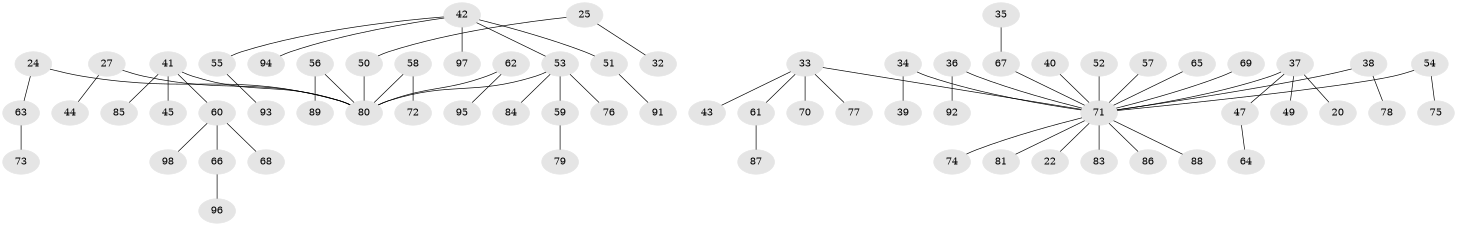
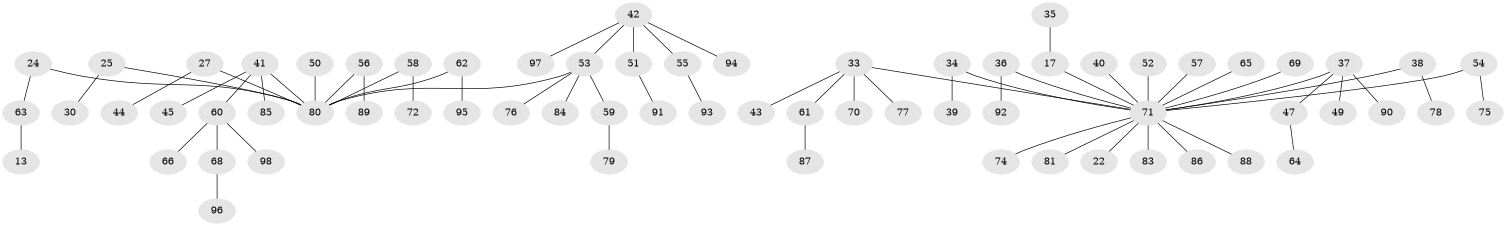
  graph {
    node [color=gray90 style=filled]
    24
    63
    80 [super="+48+20"]
-   73
+   73 [label=13]
    25
-   30 [label=32]
+   30
    27
    44
    33
    43
    61
    70
    71 [super="+31+32+23+29"]
    77
    87
    74
    81
    n18 [label=22]
    83
    86
    88
    34
    39
-   67 [super="+22"]
+   67 [super="+22" label=17]
    35
    36
    92
    37
    47
    49
-   90 [label=20]
+   90
    64
    38
    78
    40
    41
    45
    60
    85
    66
    68
    98
    42
    51
    53 [super="+26"]
    55
    94
    97
    91
    59
    76
    84
    93
    50
    52
    79
    54
    75
    56 [super="+17+46"]
    89
    57
    58
    72
    96
    62
    95
    65
    69
    24 -- 63
    24 -- 80
    63 -- 73
-   25 -- 50
+   25 -- 80
    25 -- 30
    27 -- 80
    27 -- 44
    33 -- 43
    33 -- 61
    33 -- 70
    33 -- 71
    33 -- 77
    61 -- 87
    71 -- 74
    71 -- 81
    71 -- n18
    71 -- 83
    71 -- 86
    71 -- 88
    34 -- 71
    34 -- 39
    67 -- 71
    35 -- 67
    36 -- 71
    36 -- 92
    37 -- 71
    37 -- 47
    37 -- 49
    37 -- 90
    47 -- 64
    38 -- 71
    38 -- 78
    40 -- 71
    41 -- 80
    41 -- 45
    41 -- 60
    41 -- 85
    60 -- 66
    60 -- 68
    60 -- 98
-   66 -- 96
+   68 -- 96
    42 -- 51
    42 -- 53
    42 -- 55
    42 -- 94
    42 -- 97
    51 -- 91
    53 -- 80
    53 -- 59
    53 -- 76
    53 -- 84
    55 -- 93
    59 -- 79
    50 -- 80
    52 -- 71
    54 -- 71
    54 -- 75
    56 -- 80
    56 -- 89
    57 -- 71
    58 -- 80
    58 -- 72
    62 -- 80
    62 -- 95
    65 -- 71
    69 -- 71
  }
